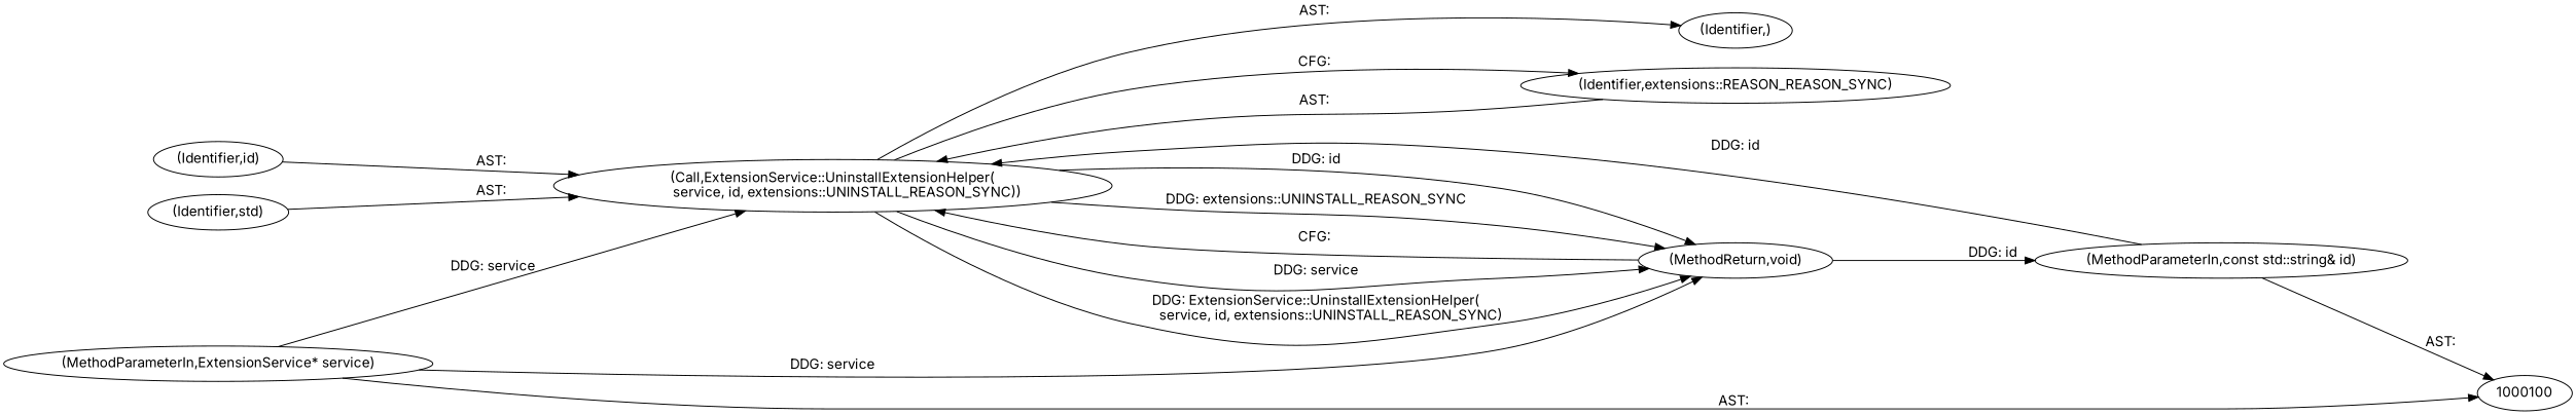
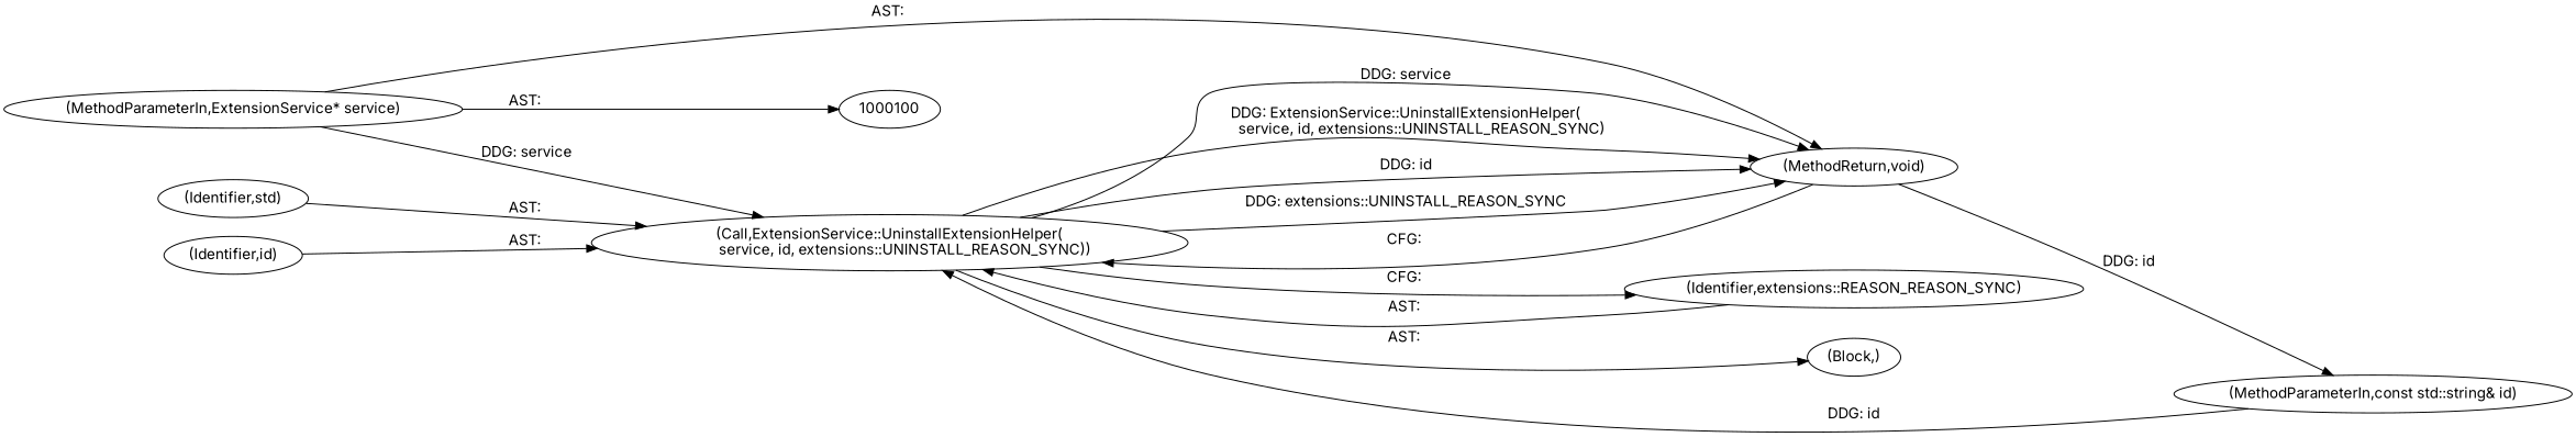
  digraph {
    fontname=Inter
    rankdir=LR
    node [fontname=Inter]
    edge [fontname=Inter]
    n1 [label="(Call,ExtensionService::UninstallExtensionHelper(\n        service, id, extensions::UNINSTALL_REASON_SYNC))"]
    n2 [label="(MethodReturn,void)"]
    n3 [label="(Identifier,extensions::REASON_REASON_SYNC)"]
-   n4 [label="(Identifier,)"]
+   n4 [label="(Block,)"]
    n5 [label="(MethodParameterIn,const std::string& id)"]
    n6 [label="(MethodParameterIn,ExtensionService* service)"]
    1000100
    n8 [label="(Identifier,std)"]
    n9 [label="(Identifier,id)"]
    n1 -> n2 [label="DDG: service"]
    n1 -> n2 [label="DDG: ExtensionService::UninstallExtensionHelper(\n        service, id, extensions::UNINSTALL_REASON_SYNC)"]
    n1 -> n2 [label="DDG: id"]
    n1 -> n2 [label="DDG: extensions::UNINSTALL_REASON_SYNC"]
    n1 -> n3 [label="CFG: "]
    n1 -> n4 [label="AST: "]
    n2 -> n1 [label="CFG: "]
    n2 -> n5 [label="DDG: id"]
    n3 -> n1 [label="AST: "]
    n5 -> n1 [label="DDG: id"]
-   n5 -> 1000100 [label="AST: "]
    n6 -> n1 [label="DDG: service"]
-   n6 -> n2 [label="DDG: service"]
+   n6 -> n2 [label="AST: "]
    n6 -> 1000100 [label="AST: "]
    n8 -> n1 [label="AST: "]
    n9 -> n1 [label="AST: "]
  }
